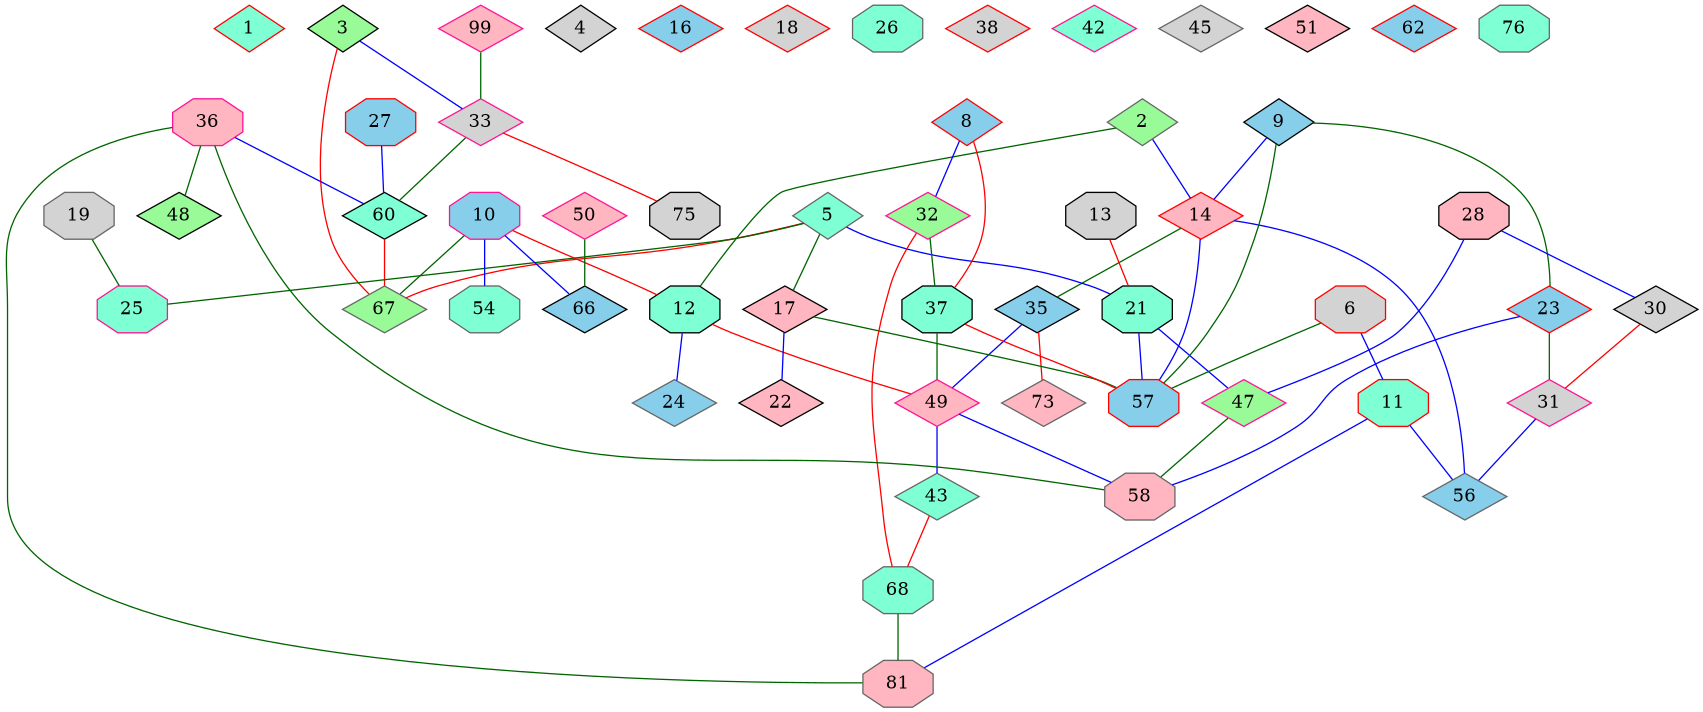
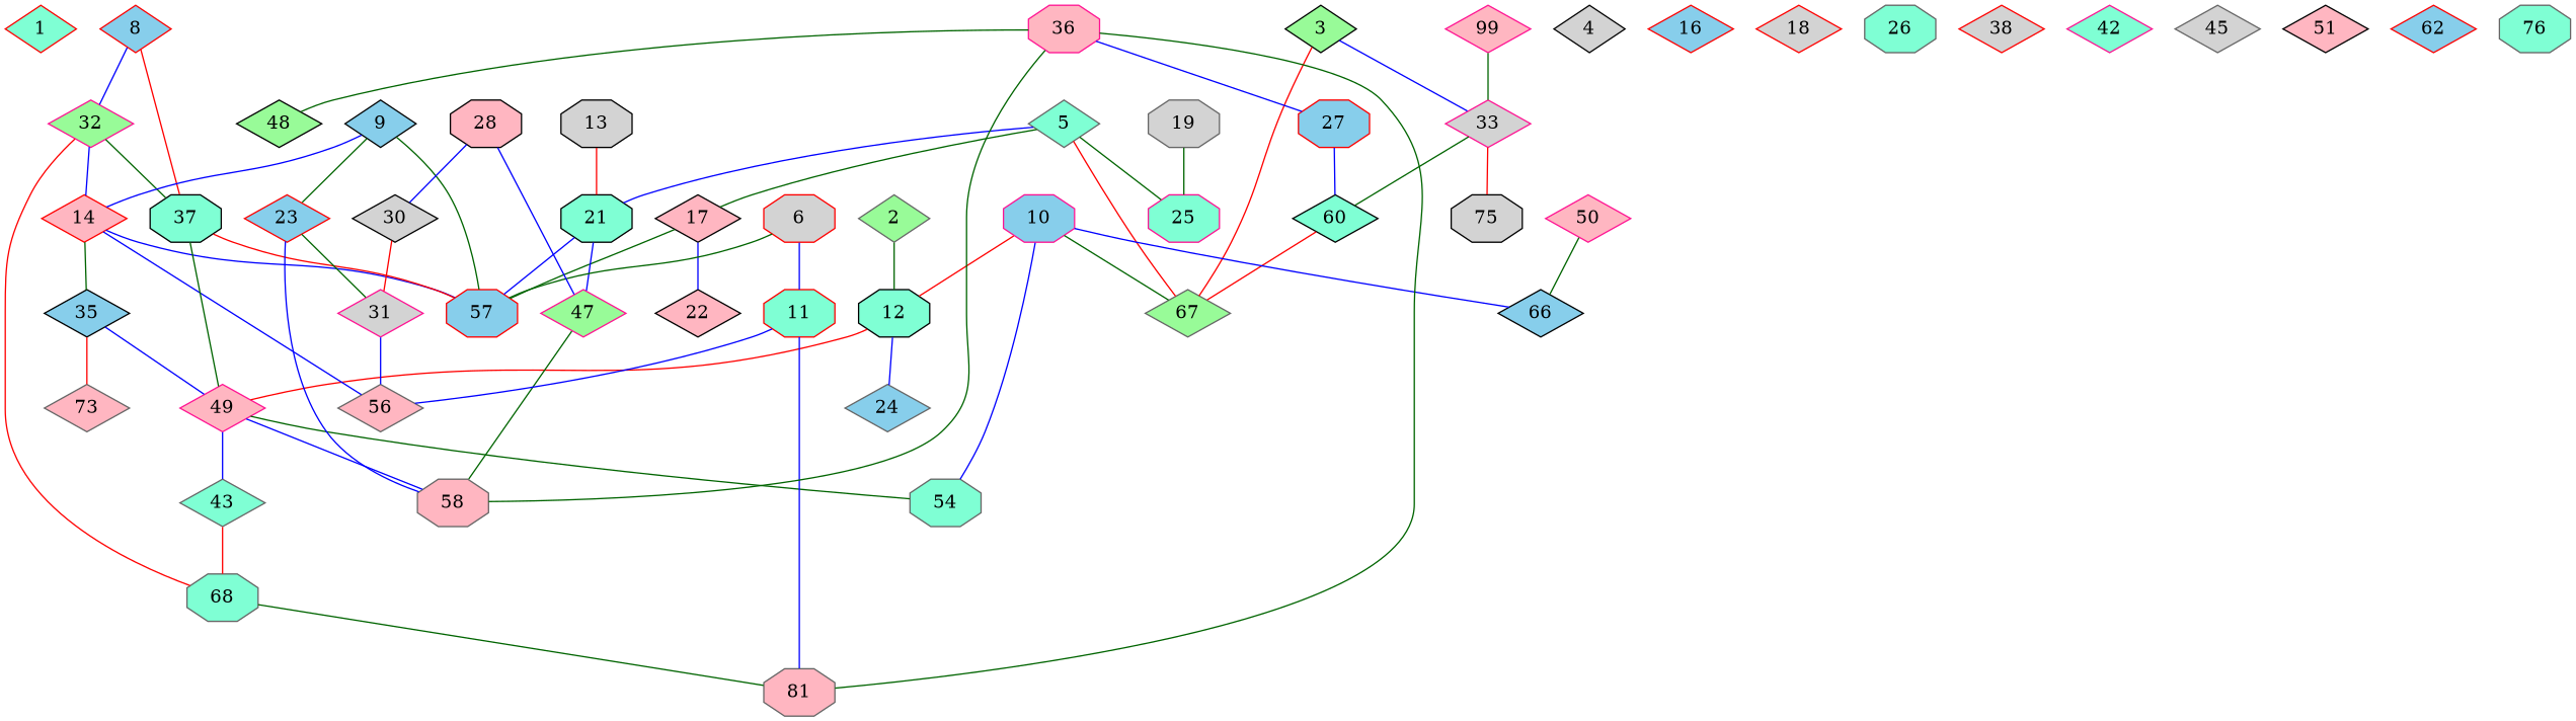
  graph {
    node [color=black fillcolor=aquamarine shape=diamond style=filled]
    edge [color=blue]
    1 [color=red]
    12 [shape=octagon super="+49"]
    24 [color=gray40 fillcolor=skyblue]
    n4 [color=deeppink fillcolor=lightpink label=49 super="+70"]
    2 [color=gray40 fillcolor=palegreen]
    14 [color=red fillcolor=lightpink super="+83"]
    57 [color=red fillcolor=skyblue shape=octagon super="+77"]
-   56 [color=gray40 fillcolor=skyblue super="+63"]
+   56 [color=gray40 fillcolor=lightpink super="+63"]
    35 [fillcolor=skyblue super="+44"]
    3 [fillcolor=palegreen super="+7"]
    33 [color=deeppink fillcolor=lightgrey super="+80"]
    67 [color=gray40 fillcolor=palegreen]
    60 [super="+79"]
    75 [fillcolor=lightgrey shape=octagon]
    4 [fillcolor=lightgrey]
    5 [color=gray40 super="+15"]
    17 [fillcolor=lightpink super="+55"]
    21 [shape=octagon super="+53"]
    25 [color=deeppink shape=octagon super="+46"]
    22 [fillcolor=lightpink]
    47 [color=deeppink fillcolor=palegreen super="+64"]
    6 [color=red fillcolor=lightgrey shape=octagon super="+40"]
    11 [color=red shape=octagon super="+20"]
    81 [color=gray40 fillcolor=lightpink shape=octagon]
    8 [color=red fillcolor=skyblue super="+71"]
    32 [color=deeppink fillcolor=palegreen super="+61"]
    37 [shape=octagon super="+78"]
    68 [color=gray40 shape=octagon super="+74"]
    9 [fillcolor=skyblue super="+65"]
    23 [color=red fillcolor=skyblue super="+39"]
    31 [color=deeppink fillcolor=lightgrey super="+52"]
    58 [color=gray40 fillcolor=lightpink shape=octagon]
    10 [color=deeppink fillcolor=skyblue shape=octagon super="+34"]
    54 [color=gray40 shape=octagon super="+72"]
    66 [fillcolor=skyblue]
    43 [color=gray40]
    13 [fillcolor=lightgrey shape=octagon]
    73 [color=gray40 fillcolor=lightpink]
    16 [color=red fillcolor=skyblue]
    18 [color=red fillcolor=lightgrey]
    19 [color=gray40 fillcolor=lightgrey shape=octagon]
    28 [fillcolor=lightpink shape=octagon]
    30 [fillcolor=lightgrey]
    26 [color=gray40 shape=octagon]
    27 [color=red fillcolor=skyblue shape=octagon super="+82"]
    n46 [color=deeppink fillcolor=lightpink label=99]
    36 [color=deeppink fillcolor=lightpink shape=octagon super="+59"]
    48 [fillcolor=palegreen super="+69"]
    38 [color=red fillcolor=lightgrey]
    42 [color=deeppink]
    45 [color=gray40 fillcolor=lightgrey]
    50 [color=deeppink fillcolor=lightpink]
    51 [fillcolor=lightpink]
    62 [color=red fillcolor=skyblue]
    76 [color=gray40 shape=octagon]
    12 -- 24
    12 -- n4 [color=red]
    n4 -- 58
+   n4 -- 54 [color=darkgreen]
    n4 -- 43
    2 -- 12 [color=darkgreen]
-   2 -- 14
+   32 -- 14
    14 -- 57
    14 -- 56
    14 -- 35 [color=darkgreen]
    35 -- n4
    35 -- 73 [color=red]
    3 -- 33
    3 -- 67 [color=red]
    33 -- 60 [color=darkgreen]
    33 -- 75 [color=red]
    60 -- 67 [color=red]
    5 -- 67 [color=red]
    5 -- 17 [color=darkgreen]
    5 -- 21
    5 -- 25 [color=darkgreen]
    17 -- 57 [color=darkgreen]
    17 -- 22
    21 -- 57
    21 -- 47
    47 -- 58 [color=darkgreen]
    6 -- 57 [color=darkgreen]
    6 -- 11
    11 -- 56
    11 -- 81
    8 -- 32
    8 -- 37 [color=red]
    32 -- 37 [color=darkgreen]
    32 -- 68 [color=red]
    37 -- n4 [color=darkgreen]
    37 -- 57 [color=red]
    68 -- 81 [color=darkgreen]
    9 -- 14
    9 -- 57 [color=darkgreen]
    9 -- 23 [color=darkgreen]
    23 -- 31 [color=darkgreen]
    23 -- 58
    31 -- 56
    10 -- 12 [color=red]
    10 -- 67 [color=darkgreen]
    10 -- 54
    10 -- 66
    43 -- 68 [color=red]
    13 -- 21 [color=red]
    19 -- 25 [color=darkgreen]
    28 -- 47
    28 -- 30
    30 -- 31 [color=red]
    27 -- 60
    n46 -- 33 [color=darkgreen]
-   36 -- 60
+   36 -- 27
    36 -- 81 [color=darkgreen]
    36 -- 58 [color=darkgreen]
    36 -- 48 [color=darkgreen]
    50 -- 66 [color=darkgreen]
  }
